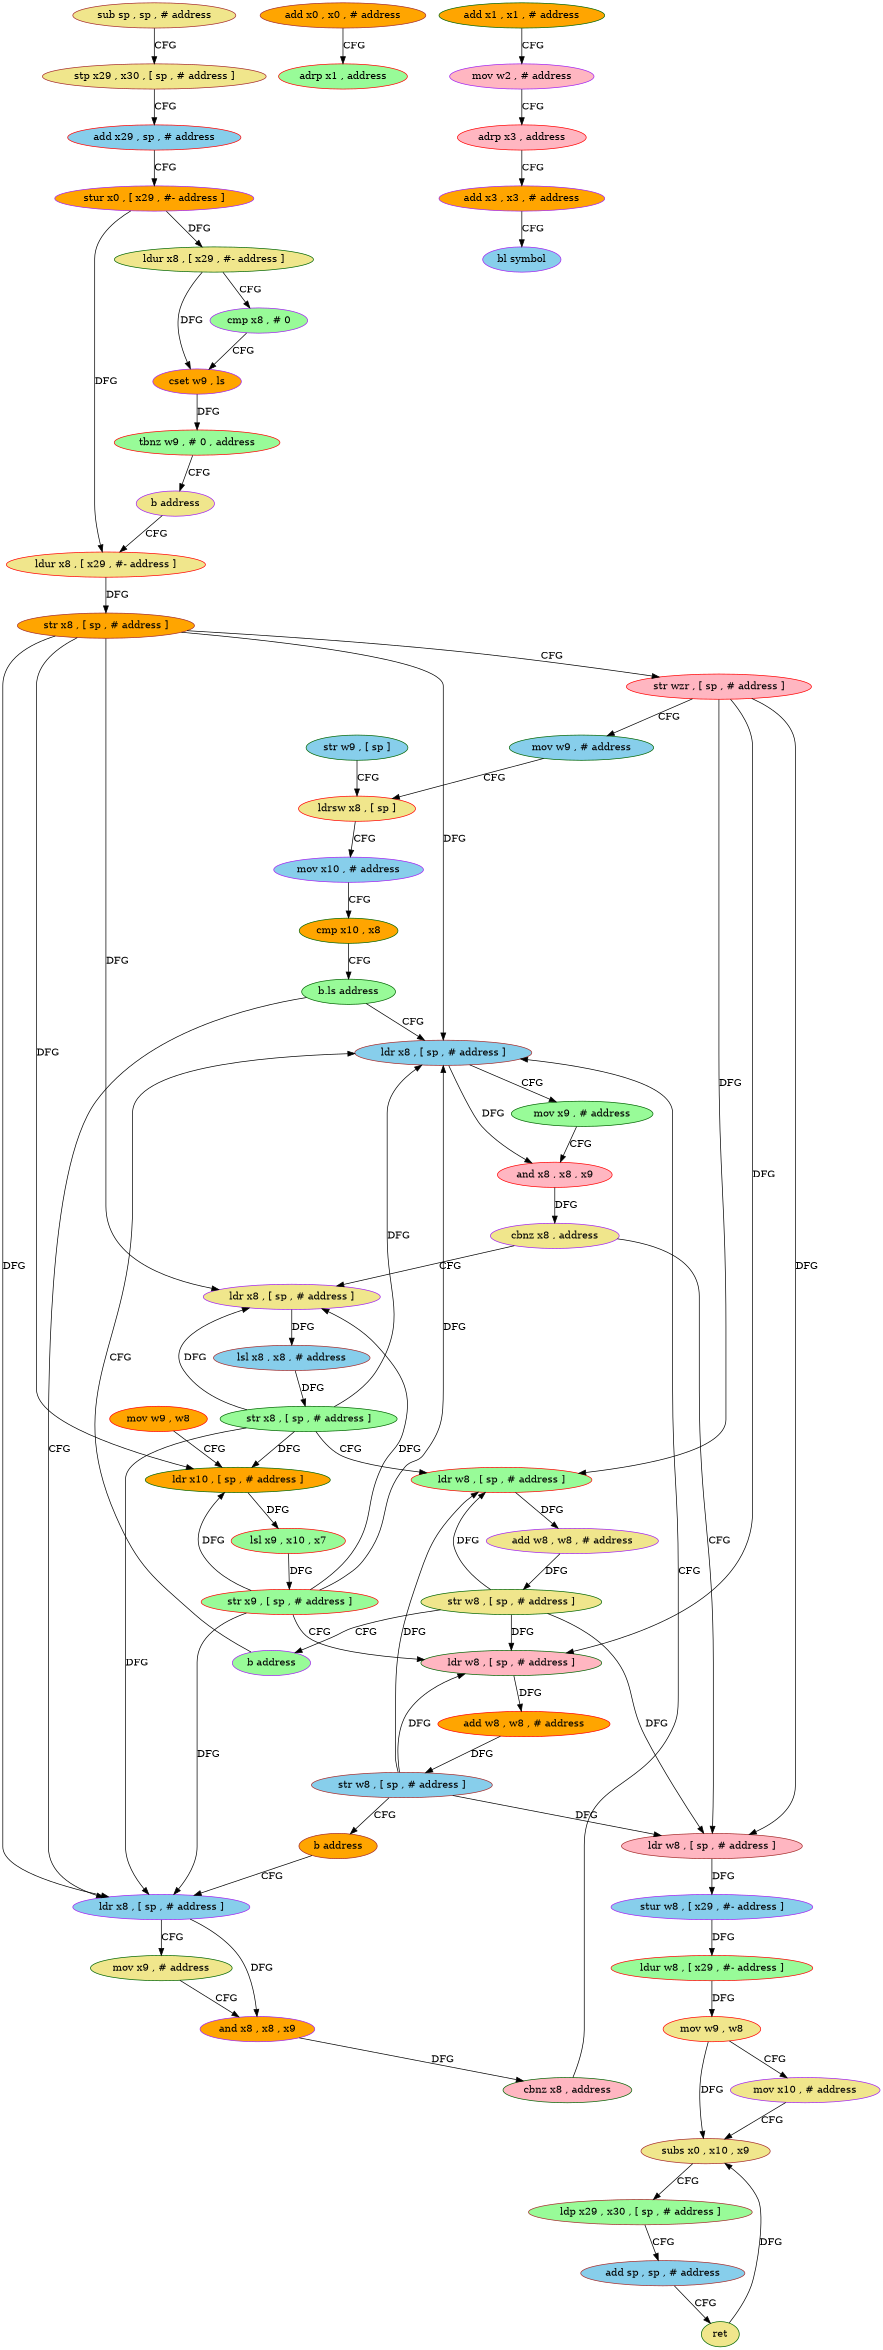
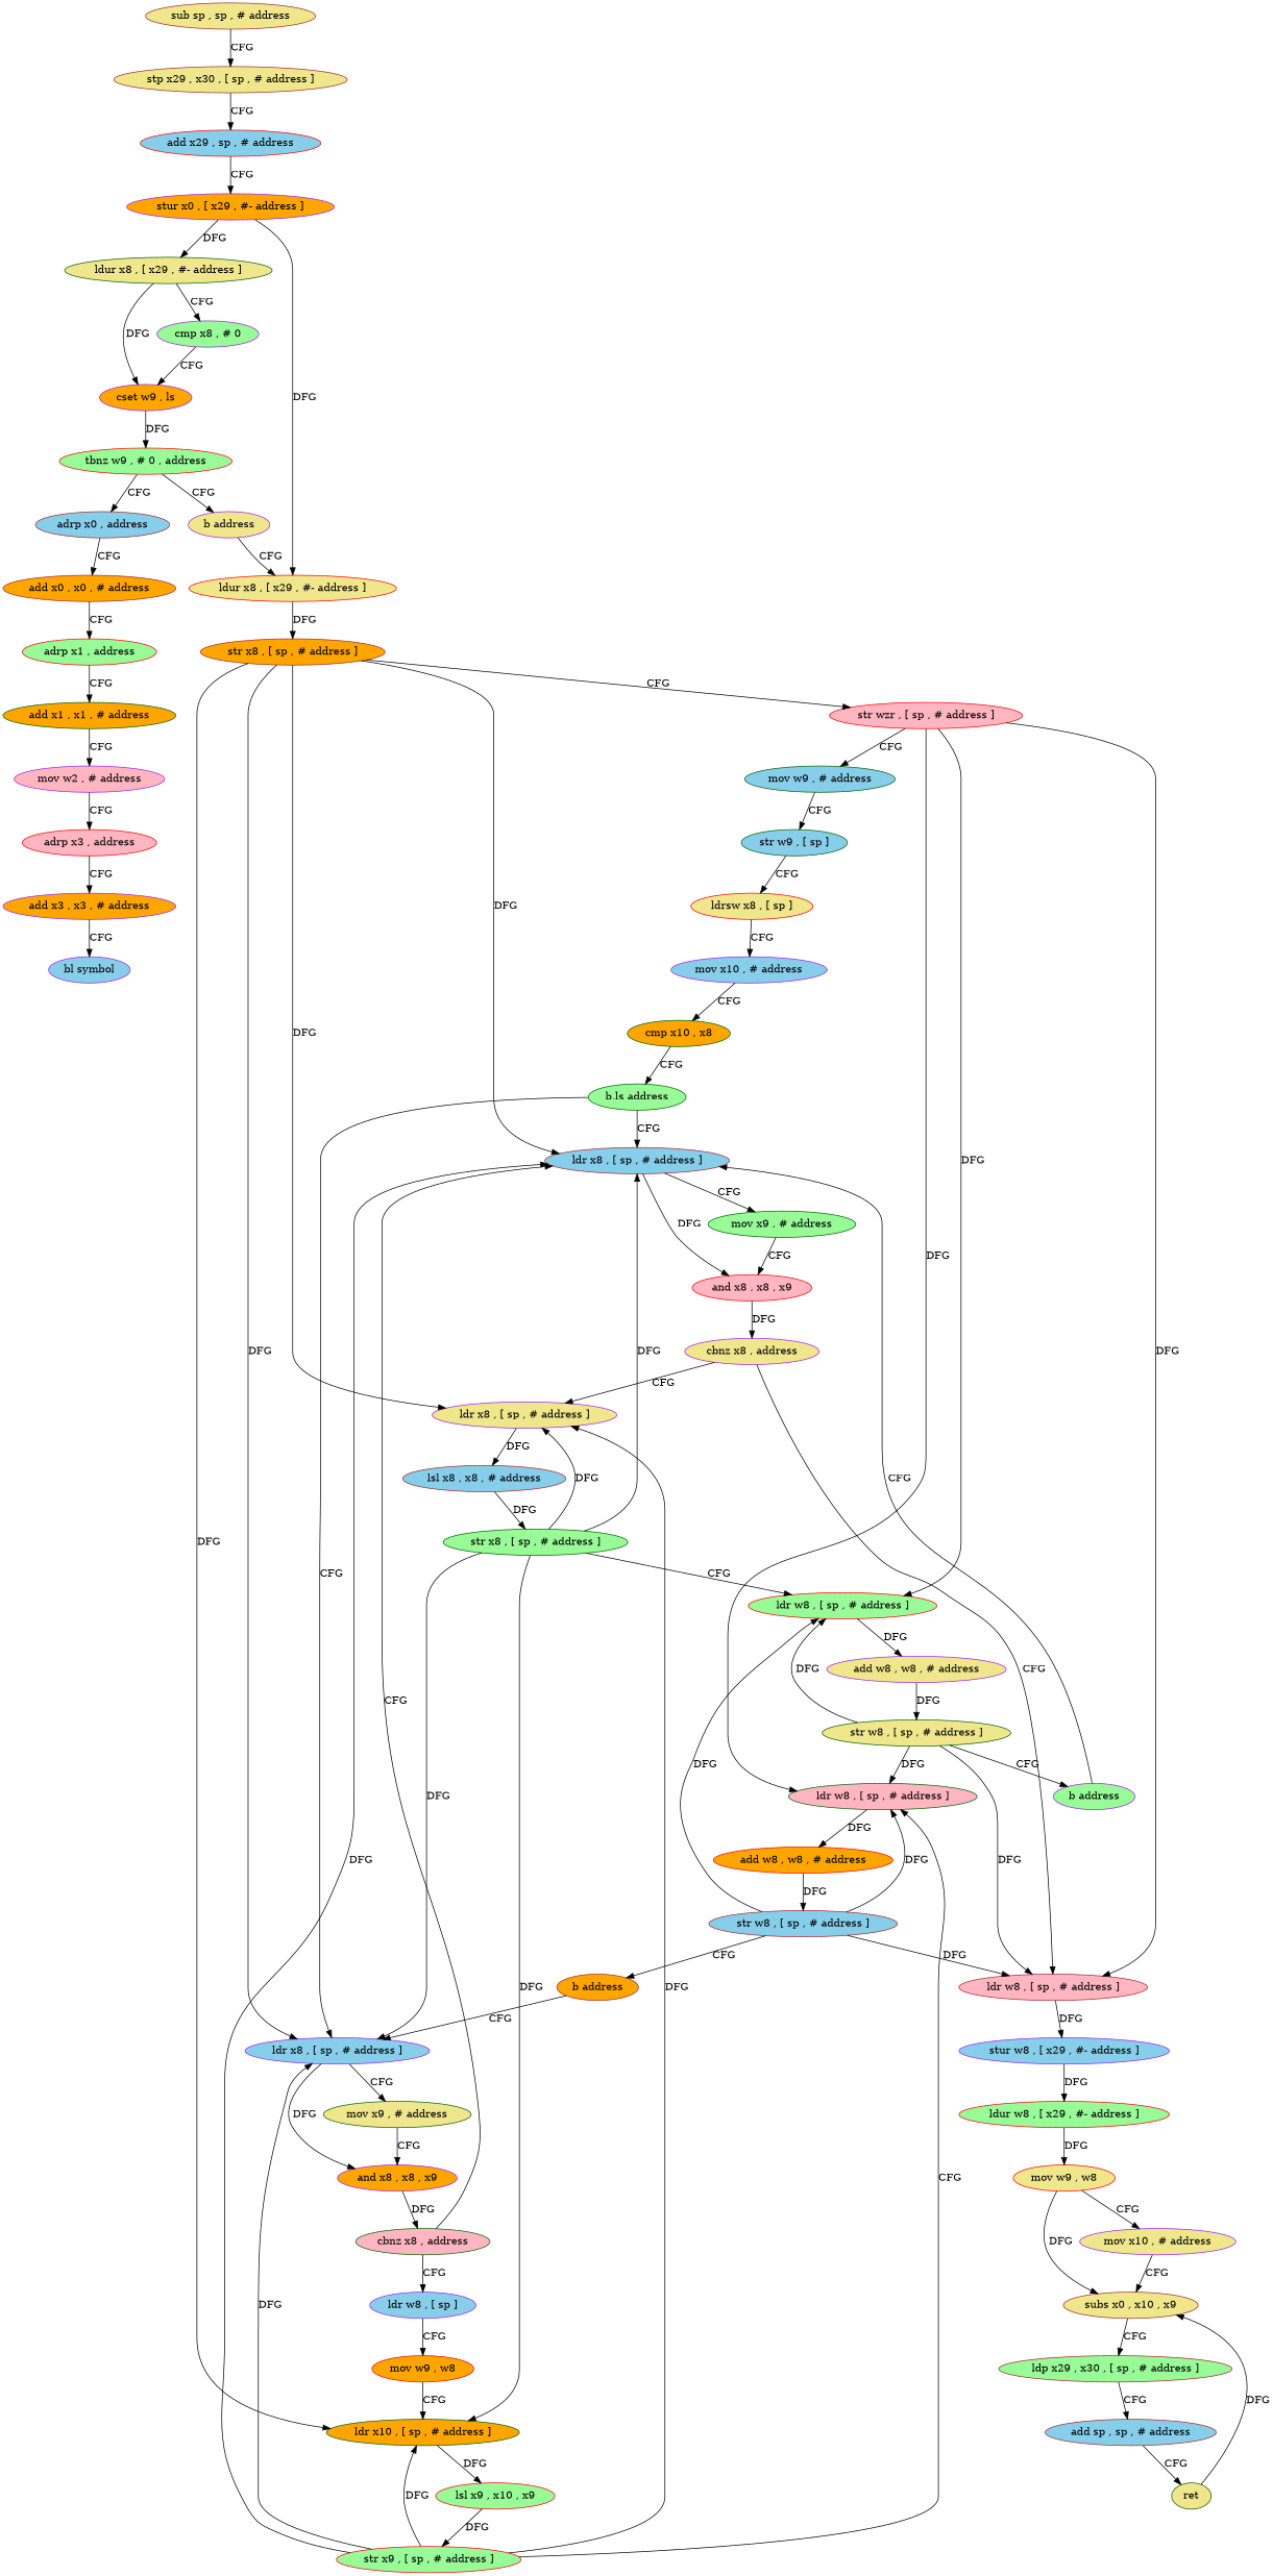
  digraph {
    node [color=purple fillcolor=khaki style=filled]
    n1 [color=brown label="sub sp , sp , # address"]
    n2 [color=brown label="stp x29 , x30 , [ sp , # address ]"]
    n3 [color=red fillcolor=skyblue label="add x29 , sp , # address"]
    n4 [fillcolor=orange label="stur x0 , [ x29 , #- address ]"]
    n5 [color=darkgreen label="ldur x8 , [ x29 , #- address ]"]
    n6 [color=red label="ldur x8 , [ x29 , #- address ]"]
    n7 [fillcolor=palegreen label="cmp x8 , # 0"]
    n8 [fillcolor=orange label="cset w9 , ls"]
    n9 [color=brown fillcolor=orange label="str x8 , [ sp , # address ]"]
    n10 [color=red fillcolor=palegreen label="tbnz w9 , # 0 , address"]
+   n11 [color=brown fillcolor=skyblue label="adrp x0 , address"]
    n12 [label="b address"]
    n13 [color=brown fillcolor=orange label="add x0 , x0 , # address"]
    n14 [color=red fillcolor=palegreen label="adrp x1 , address"]
    n15 [color=darkgreen fillcolor=orange label="add x1 , x1 , # address"]
    n16 [fillcolor=lightpink label="mov w2 , # address"]
    n17 [color=red fillcolor=lightpink label="adrp x3 , address"]
    n18 [fillcolor=orange label="add x3 , x3 , # address"]
    n19 [fillcolor=skyblue label="bl symbol"]
    n20 [color=red fillcolor=lightpink label="str wzr , [ sp , # address ]"]
    n21 [color=brown fillcolor=skyblue label="ldr x8 , [ sp , # address ]"]
    n22 [fillcolor=skyblue label="ldr x8 , [ sp , # address ]"]
    n23 [label="ldr x8 , [ sp , # address ]"]
    n24 [color=darkgreen fillcolor=orange label="ldr x10 , [ sp , # address ]"]
    n25 [color=darkgreen fillcolor=skyblue label="mov w9 , # address"]
    n26 [color=brown fillcolor=lightpink label="ldr w8 , [ sp , # address ]"]
    n27 [color=red fillcolor=palegreen label="ldr w8 , [ sp , # address ]"]
    n28 [color=darkgreen fillcolor=lightpink label="ldr w8 , [ sp , # address ]"]
    n29 [color=darkgreen fillcolor=palegreen label="mov x9 , # address"]
    n30 [color=red fillcolor=lightpink label="and x8 , x8 , x9"]
    n31 [color=darkgreen label="mov x9 , # address"]
    n32 [fillcolor=orange label="and x8 , x8 , x9"]
    n33 [color=brown fillcolor=skyblue label="lsl x8 , x8 , # address"]
-   n34 [color=red fillcolor=palegreen label="lsl x9 , x10 , x7"]
+   n34 [color=red fillcolor=palegreen label="lsl x9 , x10 , x9"]
    n35 [color=darkgreen fillcolor=skyblue label="str w9 , [ sp ]"]
    n36 [fillcolor=skyblue label="stur w8 , [ x29 , #- address ]"]
    n37 [label="add w8 , w8 , # address"]
    n38 [color=red fillcolor=orange label="add w8 , w8 , # address"]
    n39 [color=red label="ldrsw x8 , [ sp ]"]
    n40 [fillcolor=skyblue label="mov x10 , # address"]
    n41 [color=darkgreen fillcolor=orange label="cmp x10 , x8"]
    n42 [color=darkgreen fillcolor=palegreen label="b.ls address"]
    n43 [label="cbnz x8 , address"]
    n44 [color=darkgreen fillcolor=lightpink label="cbnz x8 , address"]
    n45 [color=red fillcolor=palegreen label="ldur w8 , [ x29 , #- address ]"]
    n46 [color=darkgreen fillcolor=palegreen label="str x8 , [ sp , # address ]"]
+   n47 [fillcolor=skyblue label="ldr w8 , [ sp ]"]
    n48 [color=red fillcolor=orange label="mov w9 , w8"]
    n49 [color=red label="mov w9 , w8"]
    n50 [label="mov x10 , # address"]
    n51 [color=brown label="subs x0 , x10 , x9"]
    n52 [color=brown fillcolor=palegreen label="ldp x29 , x30 , [ sp , # address ]"]
    n53 [color=brown fillcolor=skyblue label="add sp , sp , # address"]
    n54 [color=darkgreen label=ret]
    n55 [color=darkgreen label="str w8 , [ sp , # address ]"]
    n56 [fillcolor=palegreen label="b address"]
    n57 [color=red fillcolor=palegreen label="str x9 , [ sp , # address ]"]
    n58 [color=brown fillcolor=skyblue label="str w8 , [ sp , # address ]"]
    n59 [color=brown fillcolor=orange label="b address"]
    n1 -> n2 [label=CFG]
    n2 -> n3 [label=CFG]
    n3 -> n4 [label=CFG]
    n4 -> n5 [label=DFG]
    n4 -> n6 [label=DFG]
    n5 -> n7 [label=CFG]
    n5 -> n8 [label=DFG]
    n6 -> n9 [label=DFG]
    n7 -> n8 [label=CFG]
    n8 -> n10 [label=DFG]
    n9 -> n20 [label=CFG]
    n9 -> n21 [label=DFG]
    n9 -> n22 [label=DFG]
    n9 -> n23 [label=DFG]
    n9 -> n24 [label=DFG]
+   n10 -> n11 [label=CFG]
    n10 -> n12 [label=CFG]
+   n11 -> n13 [label=CFG]
    n12 -> n6 [label=CFG]
    n13 -> n14 [label=CFG]
+   n14 -> n15 [label=CFG]
    n15 -> n16 [label=CFG]
    n16 -> n17 [label=CFG]
    n17 -> n18 [label=CFG]
    n18 -> n19 [label=CFG]
    n20 -> n25 [label=CFG]
    n20 -> n26 [label=DFG]
    n20 -> n27 [label=DFG]
    n20 -> n28 [label=DFG]
    n21 -> n29 [label=CFG]
    n21 -> n30 [label=DFG]
    n22 -> n31 [label=CFG]
    n22 -> n32 [label=DFG]
    n23 -> n33 [label=DFG]
    n24 -> n34 [label=DFG]
-   n25 -> n39 [label=CFG]
+   n25 -> n35 [label=CFG]
    n26 -> n36 [label=DFG]
    n27 -> n37 [label=DFG]
    n28 -> n38 [label=DFG]
    n29 -> n30 [label=CFG]
    n30 -> n43 [label=DFG]
    n31 -> n32 [label=CFG]
    n32 -> n44 [label=DFG]
    n33 -> n46 [label=DFG]
    n34 -> n57 [label=DFG]
    n35 -> n39 [label=CFG]
    n36 -> n45 [label=DFG]
    n37 -> n55 [label=DFG]
    n38 -> n58 [label=DFG]
    n39 -> n40 [label=CFG]
    n40 -> n41 [label=CFG]
    n41 -> n42 [label=CFG]
    n42 -> n21 [label=CFG]
    n42 -> n22 [label=CFG]
    n43 -> n23 [label=CFG]
    n43 -> n26 [label=CFG]
    n44 -> n21 [label=CFG]
+   n44 -> n47 [label=CFG]
    n45 -> n49 [label=DFG]
    n46 -> n21 [label=DFG]
    n46 -> n22 [label=DFG]
    n46 -> n23 [label=DFG]
    n46 -> n24 [label=DFG]
    n46 -> n27 [label=CFG]
+   n47 -> n48 [label=CFG]
    n48 -> n24 [label=CFG]
    n49 -> n50 [label=CFG]
    n49 -> n51 [label=DFG]
    n50 -> n51 [label=CFG]
    n51 -> n52 [label=CFG]
    n52 -> n53 [label=CFG]
    n53 -> n54 [label=CFG]
    n54 -> n51 [label=DFG]
    n55 -> n26 [label=DFG]
    n55 -> n27 [label=DFG]
    n55 -> n28 [label=DFG]
    n55 -> n56 [label=CFG]
    n56 -> n21 [label=CFG]
    n57 -> n21 [label=DFG]
    n57 -> n22 [label=DFG]
    n57 -> n23 [label=DFG]
    n57 -> n24 [label=DFG]
    n57 -> n28 [label=CFG]
    n58 -> n26 [label=DFG]
    n58 -> n27 [label=DFG]
    n58 -> n28 [label=DFG]
    n58 -> n59 [label=CFG]
    n59 -> n22 [label=CFG]
  }
